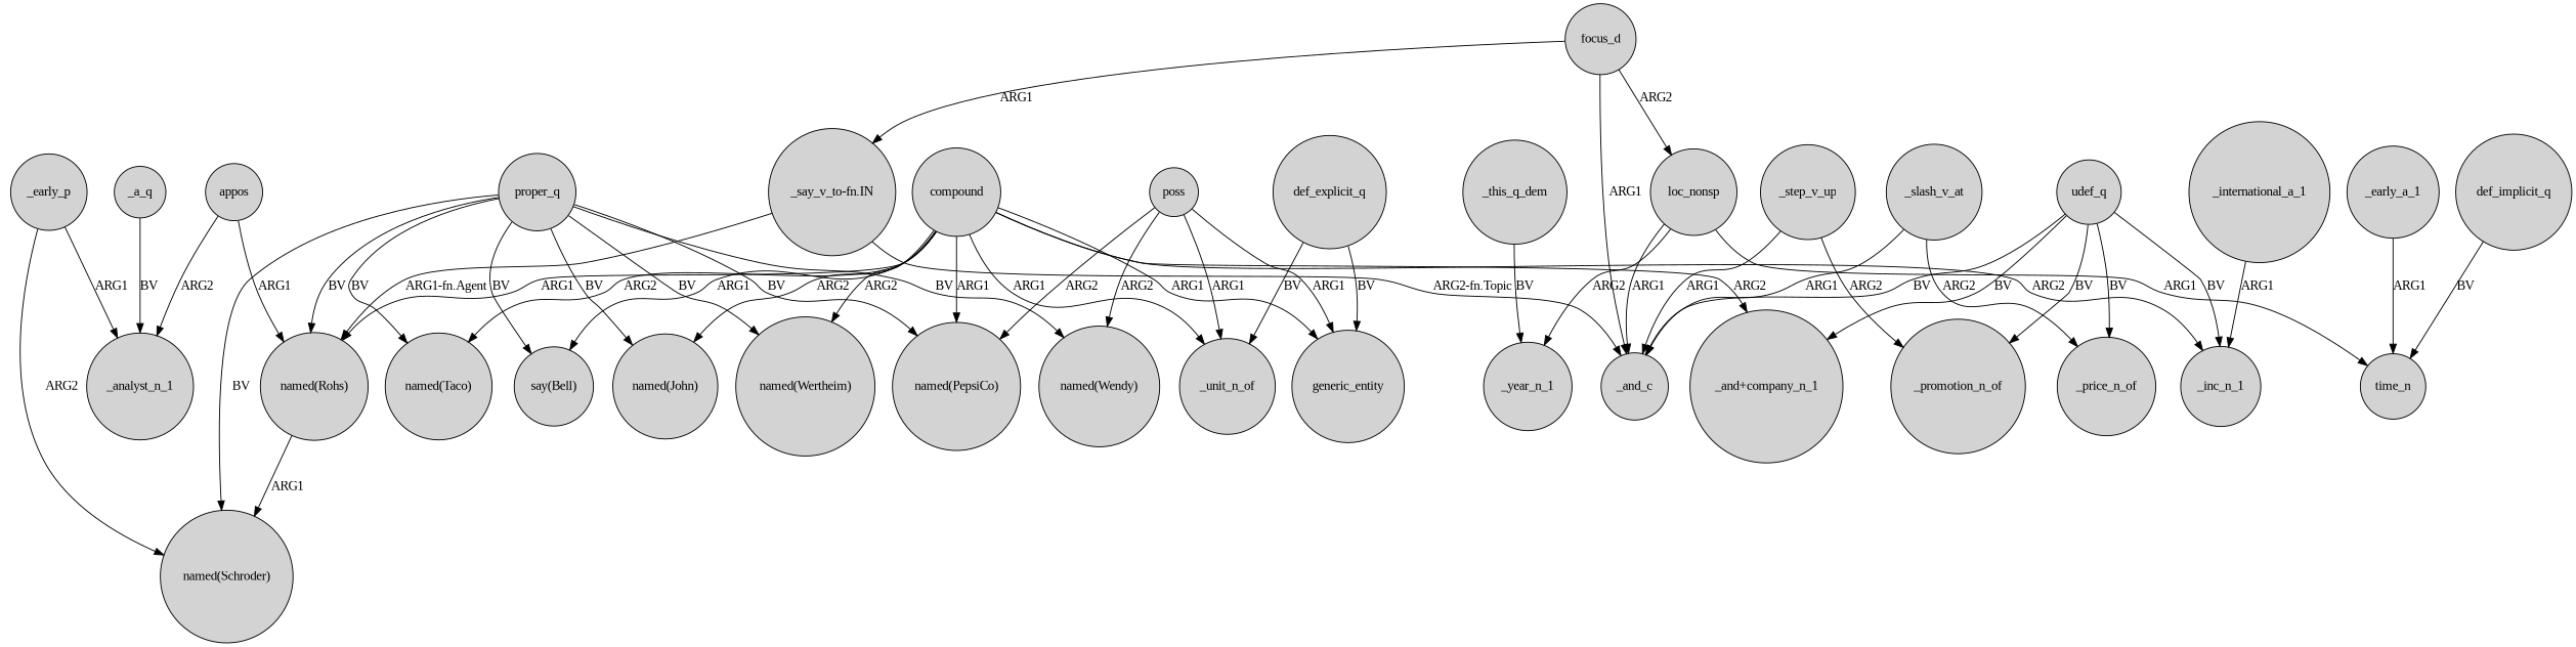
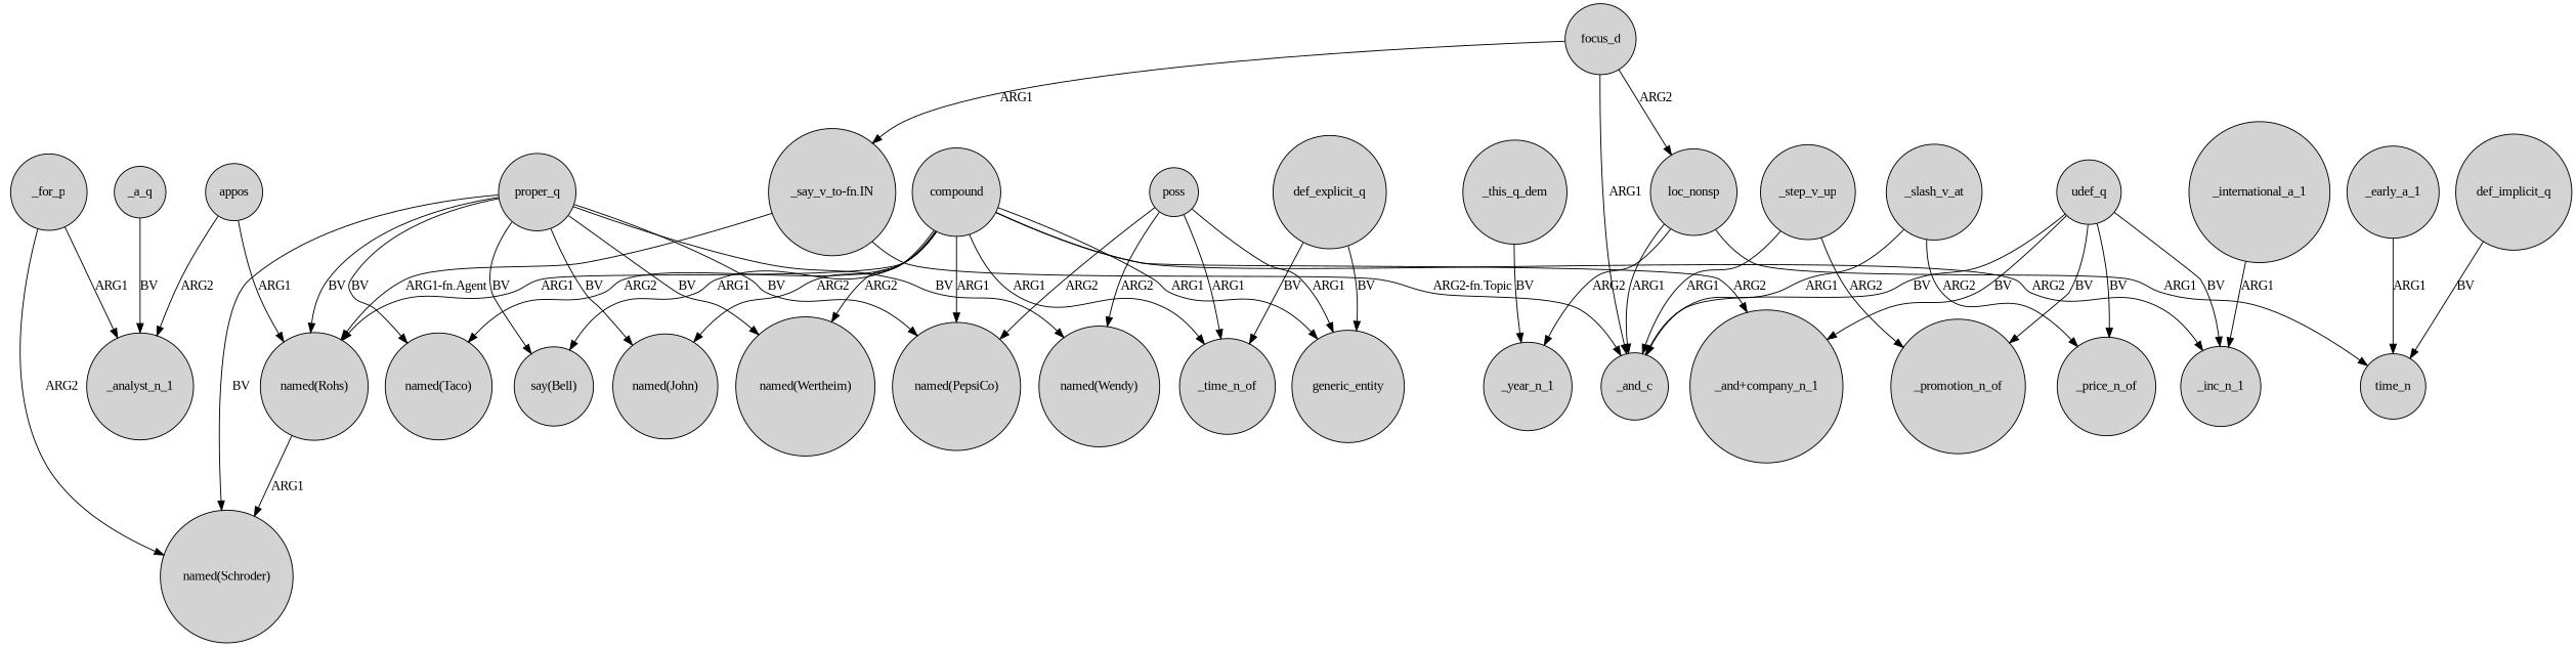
  digraph {
    fontname="Liberation Serif"
    node [fontname="Liberation Serif" shape=circle style=filled]
    edge [fontname="Liberation Serif"]
    loc_nonsp
    _and_c
    time_n
    _year_n_1
    compound
    "named(John)"
    generic_entity
    _inc_n_1
    n9 [label="say(Bell)"]
-   _unit_n_of
+   _unit_n_of [label=_time_n_of]
    "named(Rohs)"
    "named(Wertheim)"
    "named(Taco)"
    "named(PepsiCo)"
    "_and+company_n_1"
    "named(Schroder)"
    focus_d
    "_say_v_to-fn.IN"
    poss
    "named(Wendy)"
    udef_q
    _price_n_of
    _promotion_n_of
-   _for_p [label=_early_p]
+   _for_p
    _analyst_n_1
    def_explicit_q
    _slash_v_at
    appos
    proper_q
    _international_a_1
    _step_v_up
    _early_a_1
    _a_q
    def_implicit_q
    _this_q_dem
    loc_nonsp -> _and_c [label=ARG1]
    loc_nonsp -> time_n [label=ARG1]
    loc_nonsp -> _year_n_1 [label=ARG2]
    compound -> "named(John)" [label=ARG2]
    compound -> generic_entity [label=ARG1]
    compound -> _inc_n_1 [label=ARG2]
    compound -> n9 [label=ARG1]
    compound -> _unit_n_of [label=ARG1]
    compound -> "named(Rohs)" [label=ARG1]
    compound -> "named(Wertheim)" [label=ARG2]
    compound -> "named(Taco)" [label=ARG2]
    compound -> "named(PepsiCo)" [label=ARG1]
    compound -> "_and+company_n_1" [label=ARG2]
    "named(Rohs)" -> "named(Schroder)" [label=ARG1]
    focus_d -> loc_nonsp [label=ARG2]
    focus_d -> _and_c [label=ARG1]
    focus_d -> "_say_v_to-fn.IN" [label=ARG1]
    "_say_v_to-fn.IN" -> _and_c [label="ARG2-fn.Topic"]
    "_say_v_to-fn.IN" -> "named(Rohs)" [label="ARG1-fn.Agent"]
    poss -> generic_entity [label=ARG1]
    poss -> _unit_n_of [label=ARG1]
    poss -> "named(PepsiCo)" [label=ARG2]
    poss -> "named(Wendy)" [label=ARG2]
    udef_q -> _and_c [label=BV]
    udef_q -> _inc_n_1 [label=BV]
    udef_q -> "_and+company_n_1" [label=BV]
    udef_q -> _price_n_of [label=BV]
    udef_q -> _promotion_n_of [label=BV]
    _for_p -> "named(Schroder)" [label=ARG2]
    _for_p -> _analyst_n_1 [label=ARG1]
    def_explicit_q -> generic_entity [label=BV]
    def_explicit_q -> _unit_n_of [label=BV]
    _slash_v_at -> _and_c [label=ARG1]
    _slash_v_at -> _price_n_of [label=ARG2]
    appos -> "named(Rohs)" [label=ARG1]
    appos -> _analyst_n_1 [label=ARG2]
    proper_q -> "named(John)" [label=BV]
    proper_q -> n9 [label=BV]
    proper_q -> "named(Rohs)" [label=BV]
    proper_q -> "named(Wertheim)" [label=BV]
    proper_q -> "named(Taco)" [label=BV]
    proper_q -> "named(PepsiCo)" [label=BV]
    proper_q -> "named(Schroder)" [label=BV]
    proper_q -> "named(Wendy)" [label=BV]
    _international_a_1 -> _inc_n_1 [label=ARG1]
    _step_v_up -> _and_c [label=ARG1]
    _step_v_up -> _promotion_n_of [label=ARG2]
    _early_a_1 -> time_n [label=ARG1]
    _a_q -> _analyst_n_1 [label=BV]
    def_implicit_q -> time_n [label=BV]
    _this_q_dem -> _year_n_1 [label=BV]
  }
